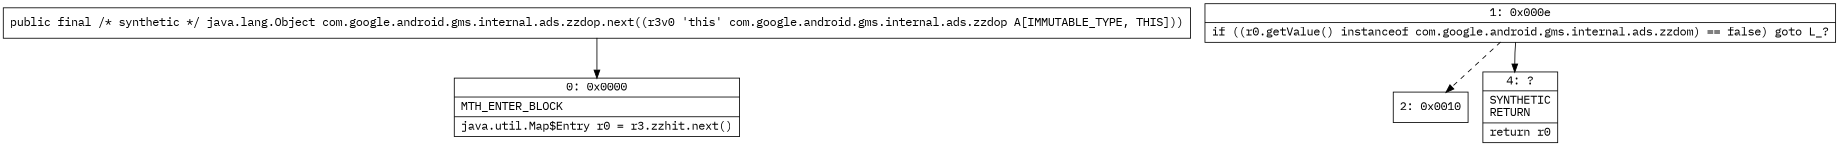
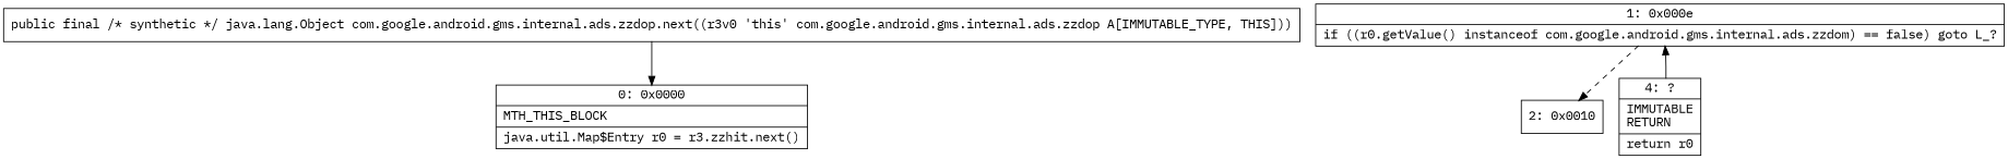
  digraph {
    fontname="IBM Plex Mono"
    node [fontname="IBM Plex Mono" shape=record]
    edge [fontname="IBM Plex Mono"]
-   n1 [label="{0\:\ 0x0000|MTH_ENTER_BLOCK\l|java.util.Map$Entry r0 = r3.zzhit.next()\l}"]
+   n1 [label="{0\:\ 0x0000|MTH_THIS_BLOCK\l|java.util.Map$Entry r0 = r3.zzhit.next()\l}"]
    n2 [label="{1\:\ 0x000e|if ((r0.getValue() instanceof com.google.android.gms.internal.ads.zzdom) == false) goto L_?\l}"]
    n3 [label="{2\:\ 0x0010}"]
-   n4 [label="{4\:\ ?|SYNTHETIC\lRETURN\l|return r0\l}"]
+   n4 [label="{4\:\ ?|IMMUTABLE\lRETURN\l|return r0\l}"]
    n5 [label="{public final \/* synthetic *\/ java.lang.Object com.google.android.gms.internal.ads.zzdop.next((r3v0 'this' com.google.android.gms.internal.ads.zzdop A[IMMUTABLE_TYPE, THIS])) }"]
    n2 -> n3 [style=dashed]
-   n2 -> n4
+   n4 -> n2
    n5 -> n1
  }
